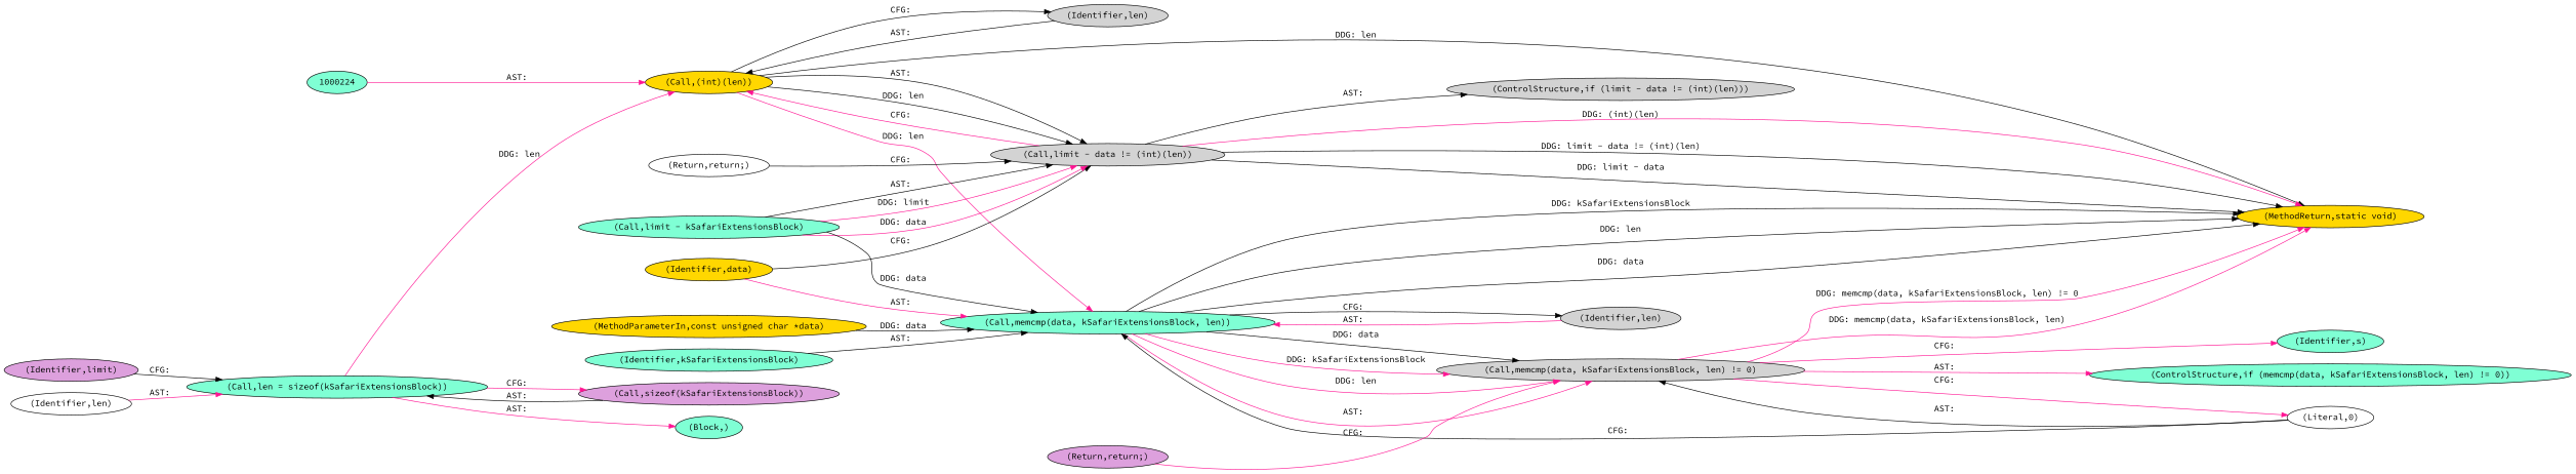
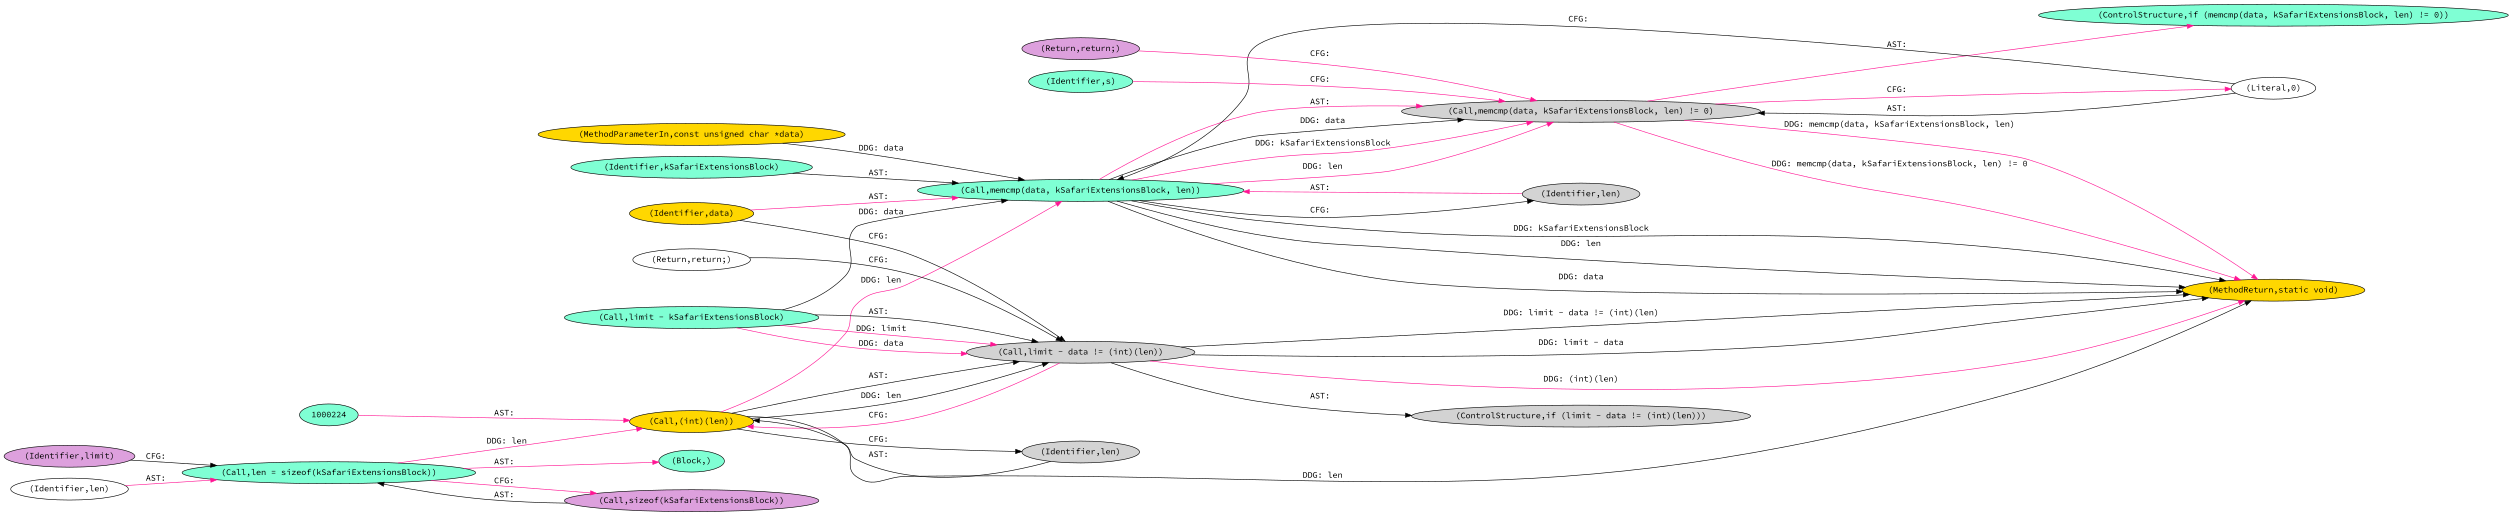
  digraph {
    fontname="Source Code Pro"
    rankdir=LR
    node [fillcolor=aquamarine fontname="Source Code Pro" style=filled]
    edge [color=black fontname="Source Code Pro"]
    n1 [label="(Call,len = sizeof(kSafariExtensionsBlock))"]
    n2 [fillcolor=gold label="(Call,(int)(len))"]
    n3 [label="(Block,)"]
    n4 [fillcolor=plum label="(Call,sizeof(kSafariExtensionsBlock))"]
    n5 [fillcolor=lightgrey label="(Call,limit - data != (int)(len))"]
    n6 [label="(Call,memcmp(data, kSafariExtensionsBlock, len))"]
    n7 [fillcolor=lightgrey label="(Identifier,len)"]
    n8 [fillcolor=gold label="(MethodReturn,static void)"]
    n9 [fillcolor=lightgrey label="(ControlStructure,if (limit - data != (int)(len)))"]
    n10 [fillcolor=lightgrey label="(Call,memcmp(data, kSafariExtensionsBlock, len) != 0)"]
    n11 [fillcolor=lightgrey label="(Identifier,len)"]
    n12 [label="(ControlStructure,if (memcmp(data, kSafariExtensionsBlock, len) != 0))"]
    n13 [fillcolor=white label="(Literal,0)"]
    n14 [fillcolor=plum label="(Return,return;)"]
    n15 [fillcolor=gold label="(MethodParameterIn,const unsigned char *data)"]
    n16 [fillcolor=plum label="(Identifier,limit)"]
    n17 [fillcolor=white label="(Return,return;)"]
    n18 [label="(Identifier,kSafariExtensionsBlock)"]
    n19 [fillcolor=white label="(Identifier,len)"]
    n20 [fillcolor=gold label="(Identifier,data)"]
    n21 [label="(Call,limit - kSafariExtensionsBlock)"]
    n22 [label="(Identifier,s)"]
    1000224
    n1 -> n2 [color=deeppink label="DDG: len"]
    n1 -> n3 [color=deeppink label="AST: "]
    n1 -> n4 [color=deeppink label="CFG: "]
    n2 -> n5 [label="AST: "]
    n2 -> n5 [label="DDG: len"]
    n2 -> n6 [color=deeppink label="DDG: len"]
    n2 -> n7 [label="CFG: "]
    n2 -> n8 [label="DDG: len"]
    n4 -> n1 [label="AST: "]
    n5 -> n2 [color=deeppink label="CFG: "]
    n5 -> n8 [color=deeppink label="DDG: (int)(len)"]
    n5 -> n8 [label="DDG: limit - data != (int)(len)"]
    n5 -> n8 [label="DDG: limit - data"]
    n5 -> n9 [label="AST: "]
    n6 -> n8 [label="DDG: kSafariExtensionsBlock"]
    n6 -> n8 [label="DDG: len"]
    n6 -> n8 [label="DDG: data"]
    n6 -> n10 [color=deeppink label="AST: "]
    n6 -> n10 [label="DDG: data"]
    n6 -> n10 [color=deeppink label="DDG: kSafariExtensionsBlock"]
    n6 -> n10 [color=deeppink label="DDG: len"]
    n6 -> n11 [label="CFG: "]
    n7 -> n2 [label="AST: "]
    n10 -> n8 [color=deeppink label="DDG: memcmp(data, kSafariExtensionsBlock, len) != 0"]
    n10 -> n8 [color=deeppink label="DDG: memcmp(data, kSafariExtensionsBlock, len)"]
    n10 -> n12 [color=deeppink label="AST: "]
    n10 -> n13 [color=deeppink label="CFG: "]
    n11 -> n6 [color=deeppink label="AST: "]
    n13 -> n6 [label="CFG: "]
    n13 -> n10 [label="AST: "]
    n14 -> n10 [color=deeppink label="CFG: "]
    n15 -> n6 [label="DDG: data"]
    n16 -> n1 [label="CFG: "]
    n17 -> n5 [label="CFG: "]
    n18 -> n6 [label="AST: "]
    n19 -> n1 [color=deeppink label="AST: "]
    n20 -> n5 [label="CFG: "]
    n20 -> n6 [color=deeppink label="AST: "]
    n21 -> n5 [label="AST: "]
    n21 -> n5 [color=deeppink label="DDG: limit"]
    n21 -> n5 [color=deeppink label="DDG: data"]
    n21 -> n6 [label="DDG: data"]
-   n10 -> n22 [color=deeppink label="CFG: "]
+   n22 -> n10 [color=deeppink label="CFG: "]
    1000224 -> n2 [color=deeppink label="AST: "]
  }
